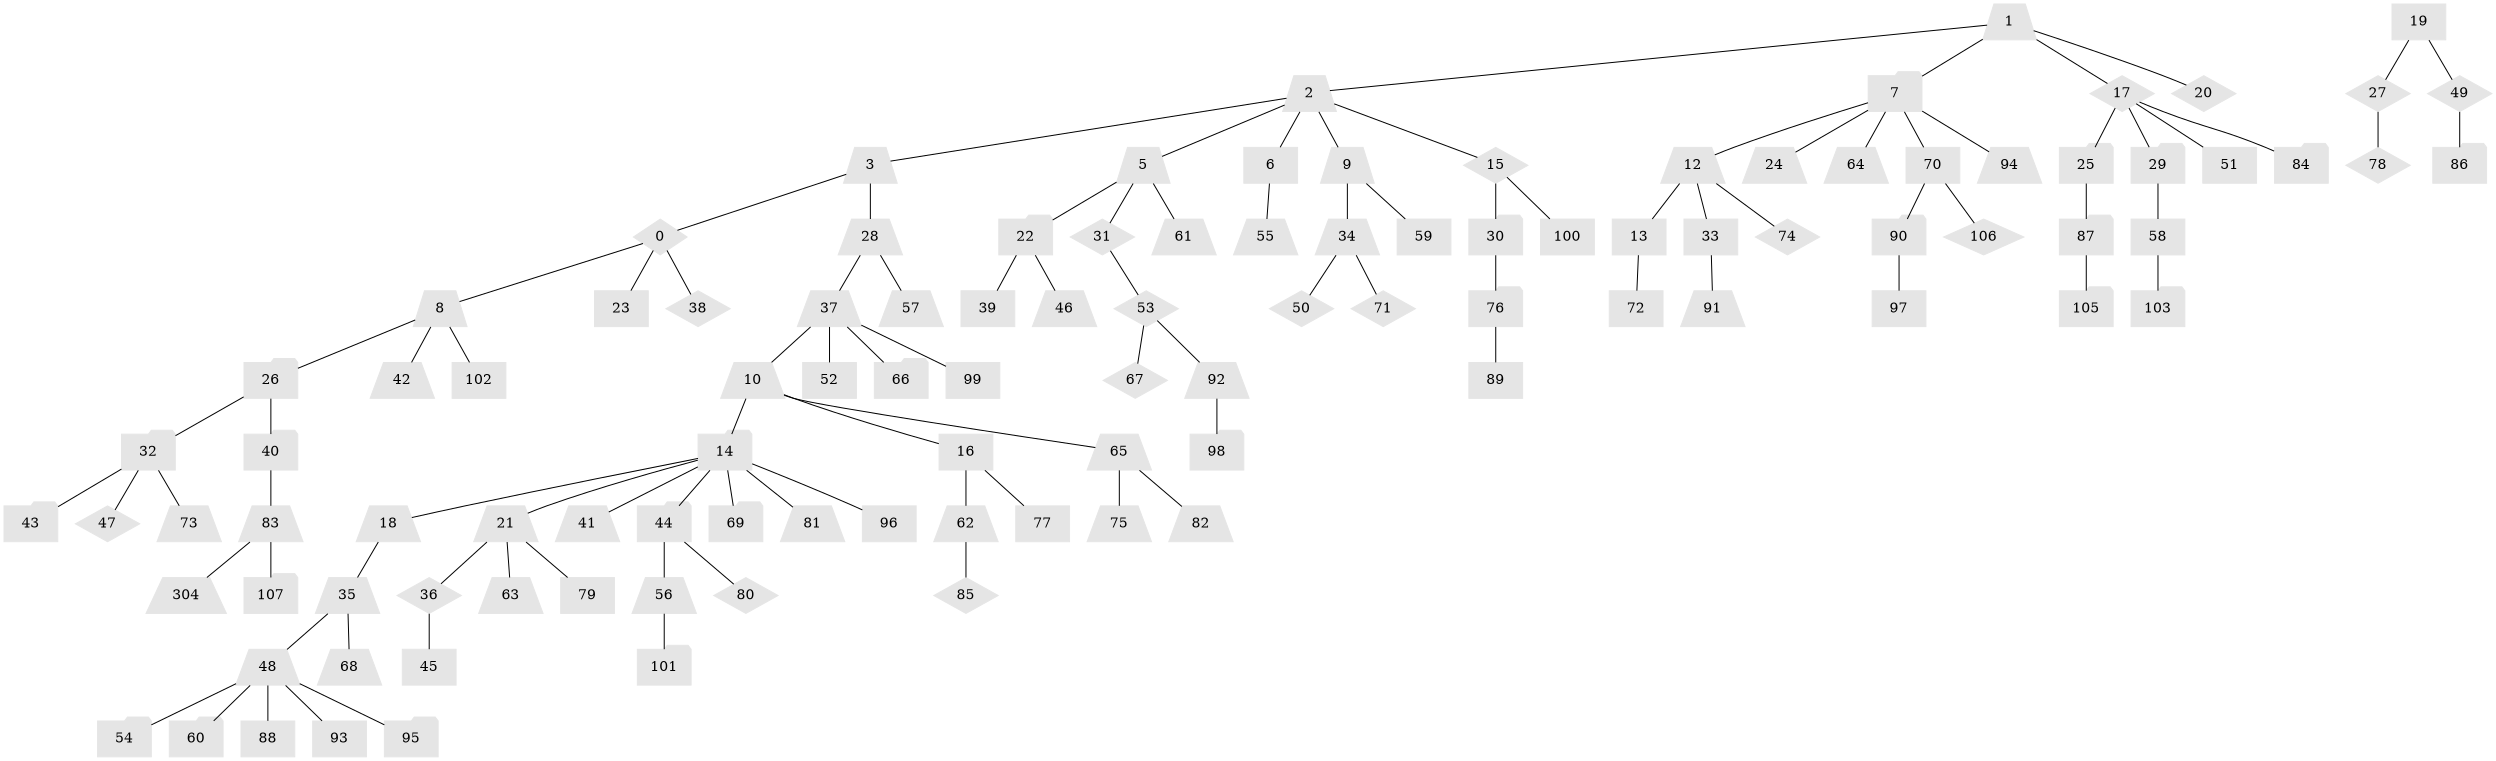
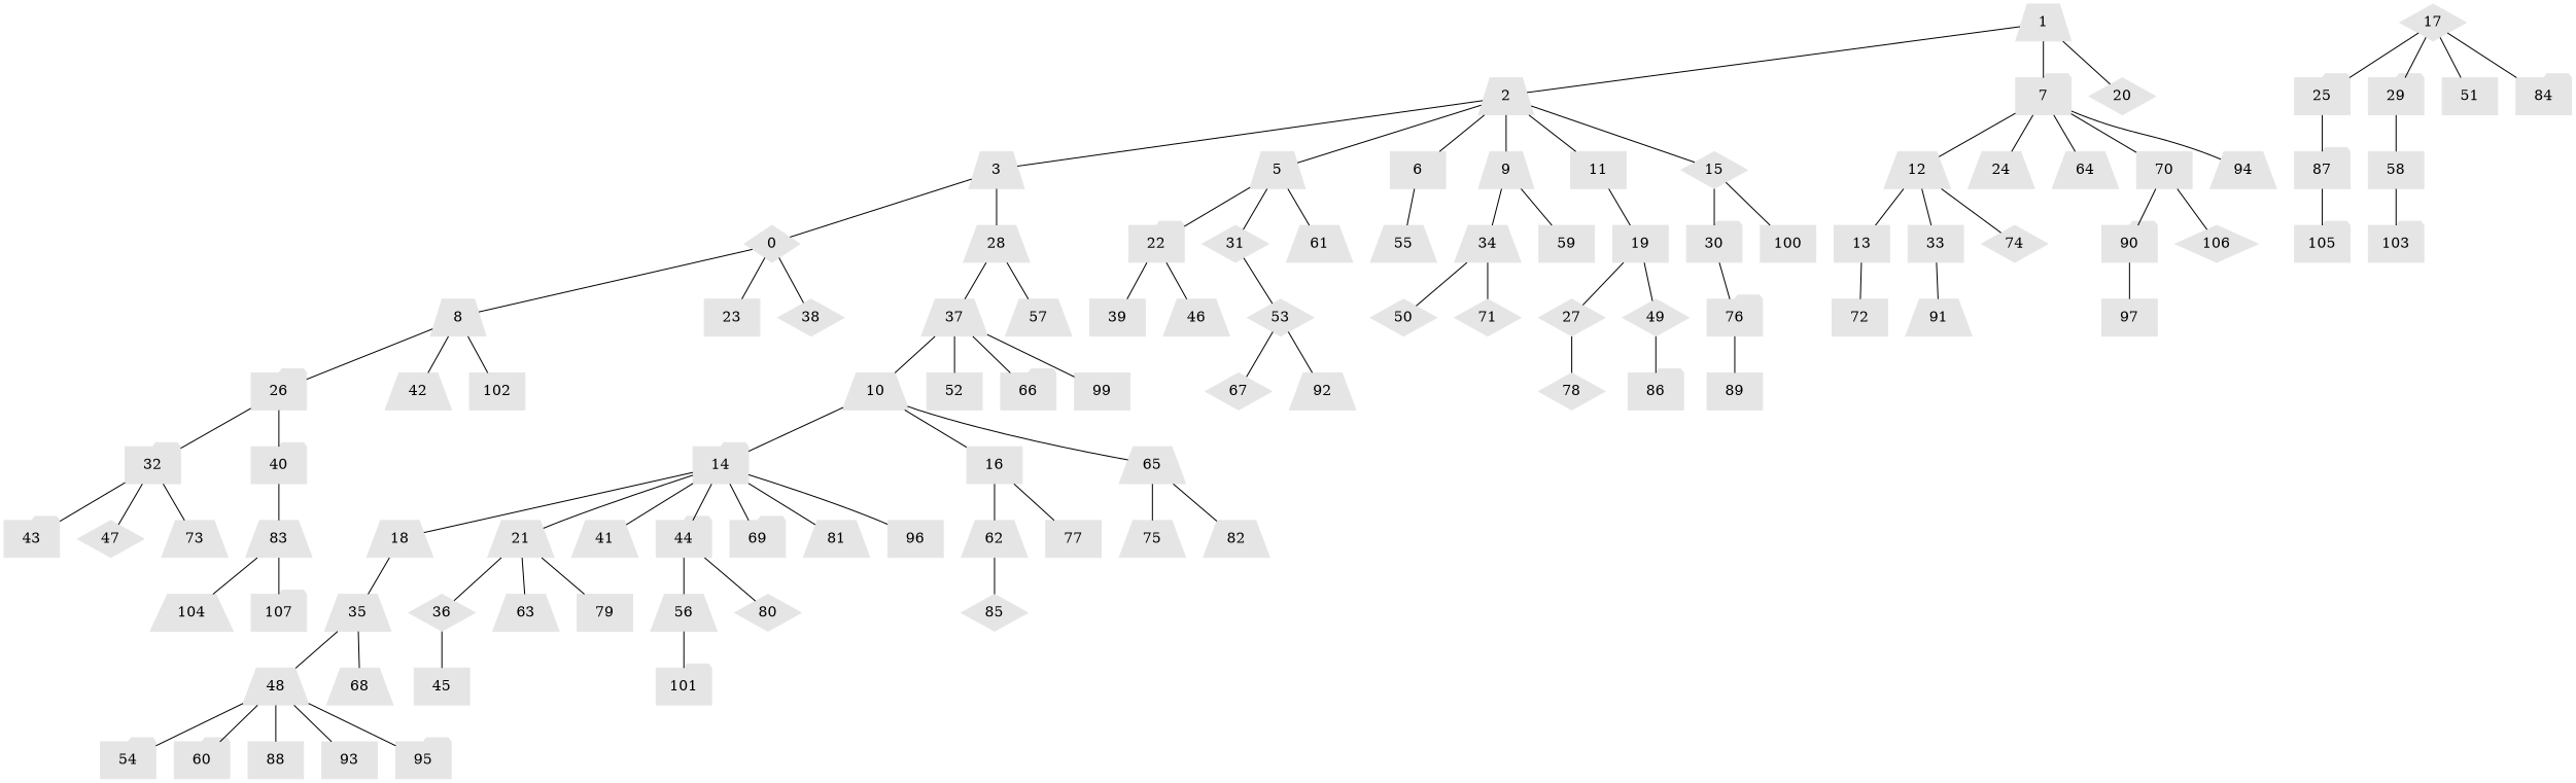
  graph {
    node [color=gray90 shape=trapezium style=filled]
    1
    2
    7 [shape=folder]
    17 [shape=diamond]
    20 [shape=diamond]
    3
    5
    6 [shape=box]
    9
+   11 [shape=box]
    15 [shape=diamond]
    12
    24
    64
    70 [shape=box]
    94
    25 [shape=folder]
    29 [shape=folder]
    51 [shape=box]
    84 [shape=folder]
    n21 [label=0 shape=diamond]
    28
    22 [shape=folder]
    31 [shape=diamond]
    61
    55
    34
    59 [shape=box]
    19 [shape=box]
    30 [shape=folder]
    100 [shape=box]
    8
    23 [shape=box]
    38 [shape=diamond]
    14 [shape=folder]
    10
    16 [shape=box]
    65
    37
    57
    26 [shape=folder]
    42
    102 [shape=box]
    39 [shape=box]
    46
    53 [shape=diamond]
    13 [shape=box]
    33 [shape=box]
    74 [shape=diamond]
    90 [shape=folder]
    106 [shape=diamond]
    32 [shape=folder]
    40 [shape=folder]
    50 [shape=diamond]
    71 [shape=diamond]
    18
    21
    41
    44 [shape=folder]
    69 [shape=folder]
    81
    96 [shape=box]
    62
    77 [shape=box]
    75
    82
    27 [shape=diamond]
    49 [shape=diamond]
    72 [shape=box]
    91
    35
    36 [shape=diamond]
    63
    79 [shape=box]
    56
    80 [shape=diamond]
    76 [shape=folder]
    85 [shape=diamond]
    87 [shape=folder]
    58 [shape=box]
    48
    68
    78 [shape=diamond]
    86 [shape=folder]
    45 [shape=box]
    105 [shape=folder]
    43 [shape=folder]
    47 [shape=diamond]
    73
    83
    52 [shape=box]
    66 [shape=folder]
    99 [shape=box]
    103 [shape=folder]
    89 [shape=box]
    67 [shape=diamond]
    92
    54 [shape=folder]
    60 [shape=folder]
    88 [shape=box]
    93 [shape=box]
    95 [shape=folder]
-   104 [label=304]
+   104
    107 [shape=folder]
    101 [shape=folder]
-   98 [shape=folder]
    97 [shape=box]
    1 -- 2
    1 -- 7
-   1 -- 17
    1 -- 20
    2 -- 3
    2 -- 5
    2 -- 6
    2 -- 9
+   2 -- 11
    2 -- 15
    7 -- 12
    7 -- 24
    7 -- 64
    7 -- 70
    7 -- 94
    17 -- 25
    17 -- 29
    17 -- 51
    17 -- 84
    3 -- n21
    3 -- 28
    5 -- 22
    5 -- 31
    5 -- 61
    6 -- 55
    9 -- 34
    9 -- 59
+   11 -- 19
    15 -- 30
    15 -- 100
    12 -- 13
    12 -- 33
    12 -- 74
    70 -- 90
    70 -- 106
    25 -- 87
    29 -- 58
    n21 -- 8
    n21 -- 23
    n21 -- 38
    28 -- 37
    28 -- 57
    22 -- 39
    22 -- 46
    31 -- 53
    34 -- 50
    34 -- 71
    19 -- 27
    19 -- 49
    30 -- 76
    8 -- 26
    8 -- 42
    8 -- 102
    14 -- 18
    14 -- 21
    14 -- 41
    14 -- 44
    14 -- 69
    14 -- 81
    14 -- 96
    10 -- 14
    10 -- 16
    10 -- 65
    16 -- 62
    16 -- 77
    65 -- 75
    65 -- 82
    37 -- 10
    37 -- 52
    37 -- 66
    37 -- 99
    26 -- 32
    26 -- 40
    53 -- 67
    53 -- 92
    13 -- 72
    33 -- 91
    90 -- 97
    32 -- 43
    32 -- 47
    32 -- 73
    40 -- 83
    18 -- 35
    21 -- 36
    21 -- 63
    21 -- 79
    44 -- 56
    44 -- 80
    62 -- 85
    27 -- 78
    49 -- 86
    35 -- 48
    35 -- 68
    36 -- 45
    56 -- 101
    76 -- 89
    87 -- 105
    58 -- 103
    48 -- 54
    48 -- 60
    48 -- 88
    48 -- 93
    48 -- 95
    83 -- 104
    83 -- 107
-   92 -- 98
  }
